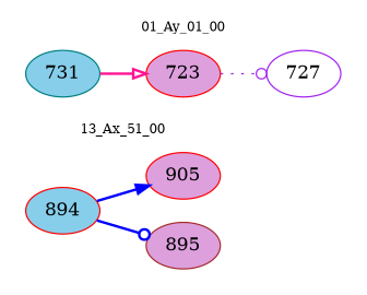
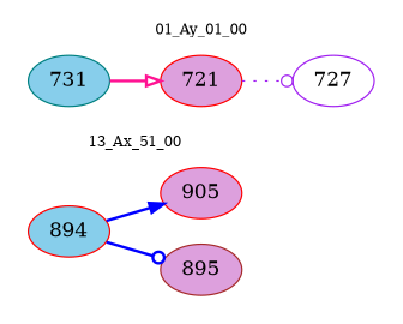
  digraph {
    fontname="DejaVu Serif"
    rankdir=LR
    node [color=red fillcolor=plum fontname="DejaVu Serif" style=filled]
    edge [arrowhead=odot color=blue fontname="DejaVu Serif" style=bold]
    n1 [fillcolor=skyblue label=894]
    n2 [color=brown label=895]
    n3 [label=905]
-   n4 [label=723]
+   n4 [label=721]
    n5 [color=teal fillcolor=skyblue label=731]
    n6 [color=purple fillcolor=white label=727]
    subgraph cluster_1 {
      color=white
      fontsize=10
      label="13_Ax_51_00"
      n1
      n2
      n3
    }
    subgraph cluster_2 {
      color=white
      fontsize=10
      label="01_Ay_01_00"
      n4
      n5
      n6
    }
    n1 -> n2
    n1 -> n3 [arrowhead=normal]
    n4 -> n6 [color=purple style=dotted]
    n5 -> n4 [arrowhead=onormal color=deeppink]
  }
